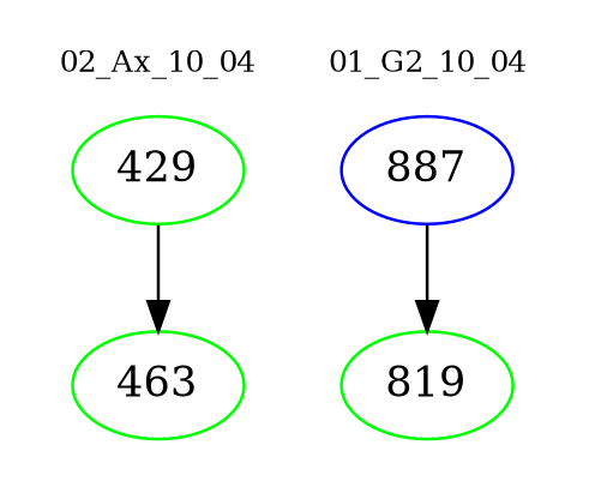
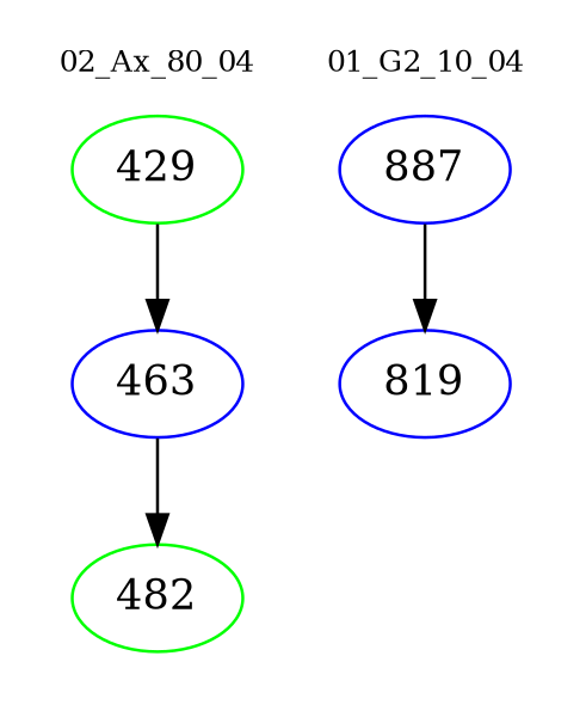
  digraph {
    node [color=green]
    edge [color=black]
    n1 [label=429]
-   n2 [label=463]
+   n2 [color=blue label=463]
+   n3 [label=482]
    n4 [color=blue label=887]
-   n5 [label=819]
+   n5 [color=blue label=819]
    subgraph cluster_1 {
      color=white
      fontsize=10
-     label="02_Ax_10_04"
+     label="02_Ax_80_04"
      n1
      n2
+     n3
    }
    subgraph cluster_2 {
      color=white
      fontsize=10
      label="01_G2_10_04"
      n4
      n5
    }
    n1 -> n2
+   n2 -> n3
    n4 -> n5
  }
